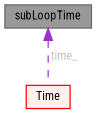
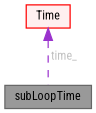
  digraph {
    fontname="Roboto Condensed"
    node [fontname="Roboto Condensed" fontsize=10 shape=box style=filled]
    n1 [color=gray40 fillcolor=grey60 fontcolor=black height=0.2 label=subLoopTime width=0.4]
    n2 [color=red fillcolor="#FFF0F0" height=0.2 label=Time width=0.4]
-   n1 -> n2 [color=darkorchid3 dir=back fontcolor=grey fontname="Roboto Condensed" fontsize=10 label=" time_" labelfontname=Helvetica labelfontsize=10 style=dashed]
+   n2 -> n1 [color=darkorchid3 dir=back fontcolor=grey fontname="Roboto Condensed" fontsize=10 label=" time_" labelfontname=Helvetica labelfontsize=10 style=dashed]
  }
